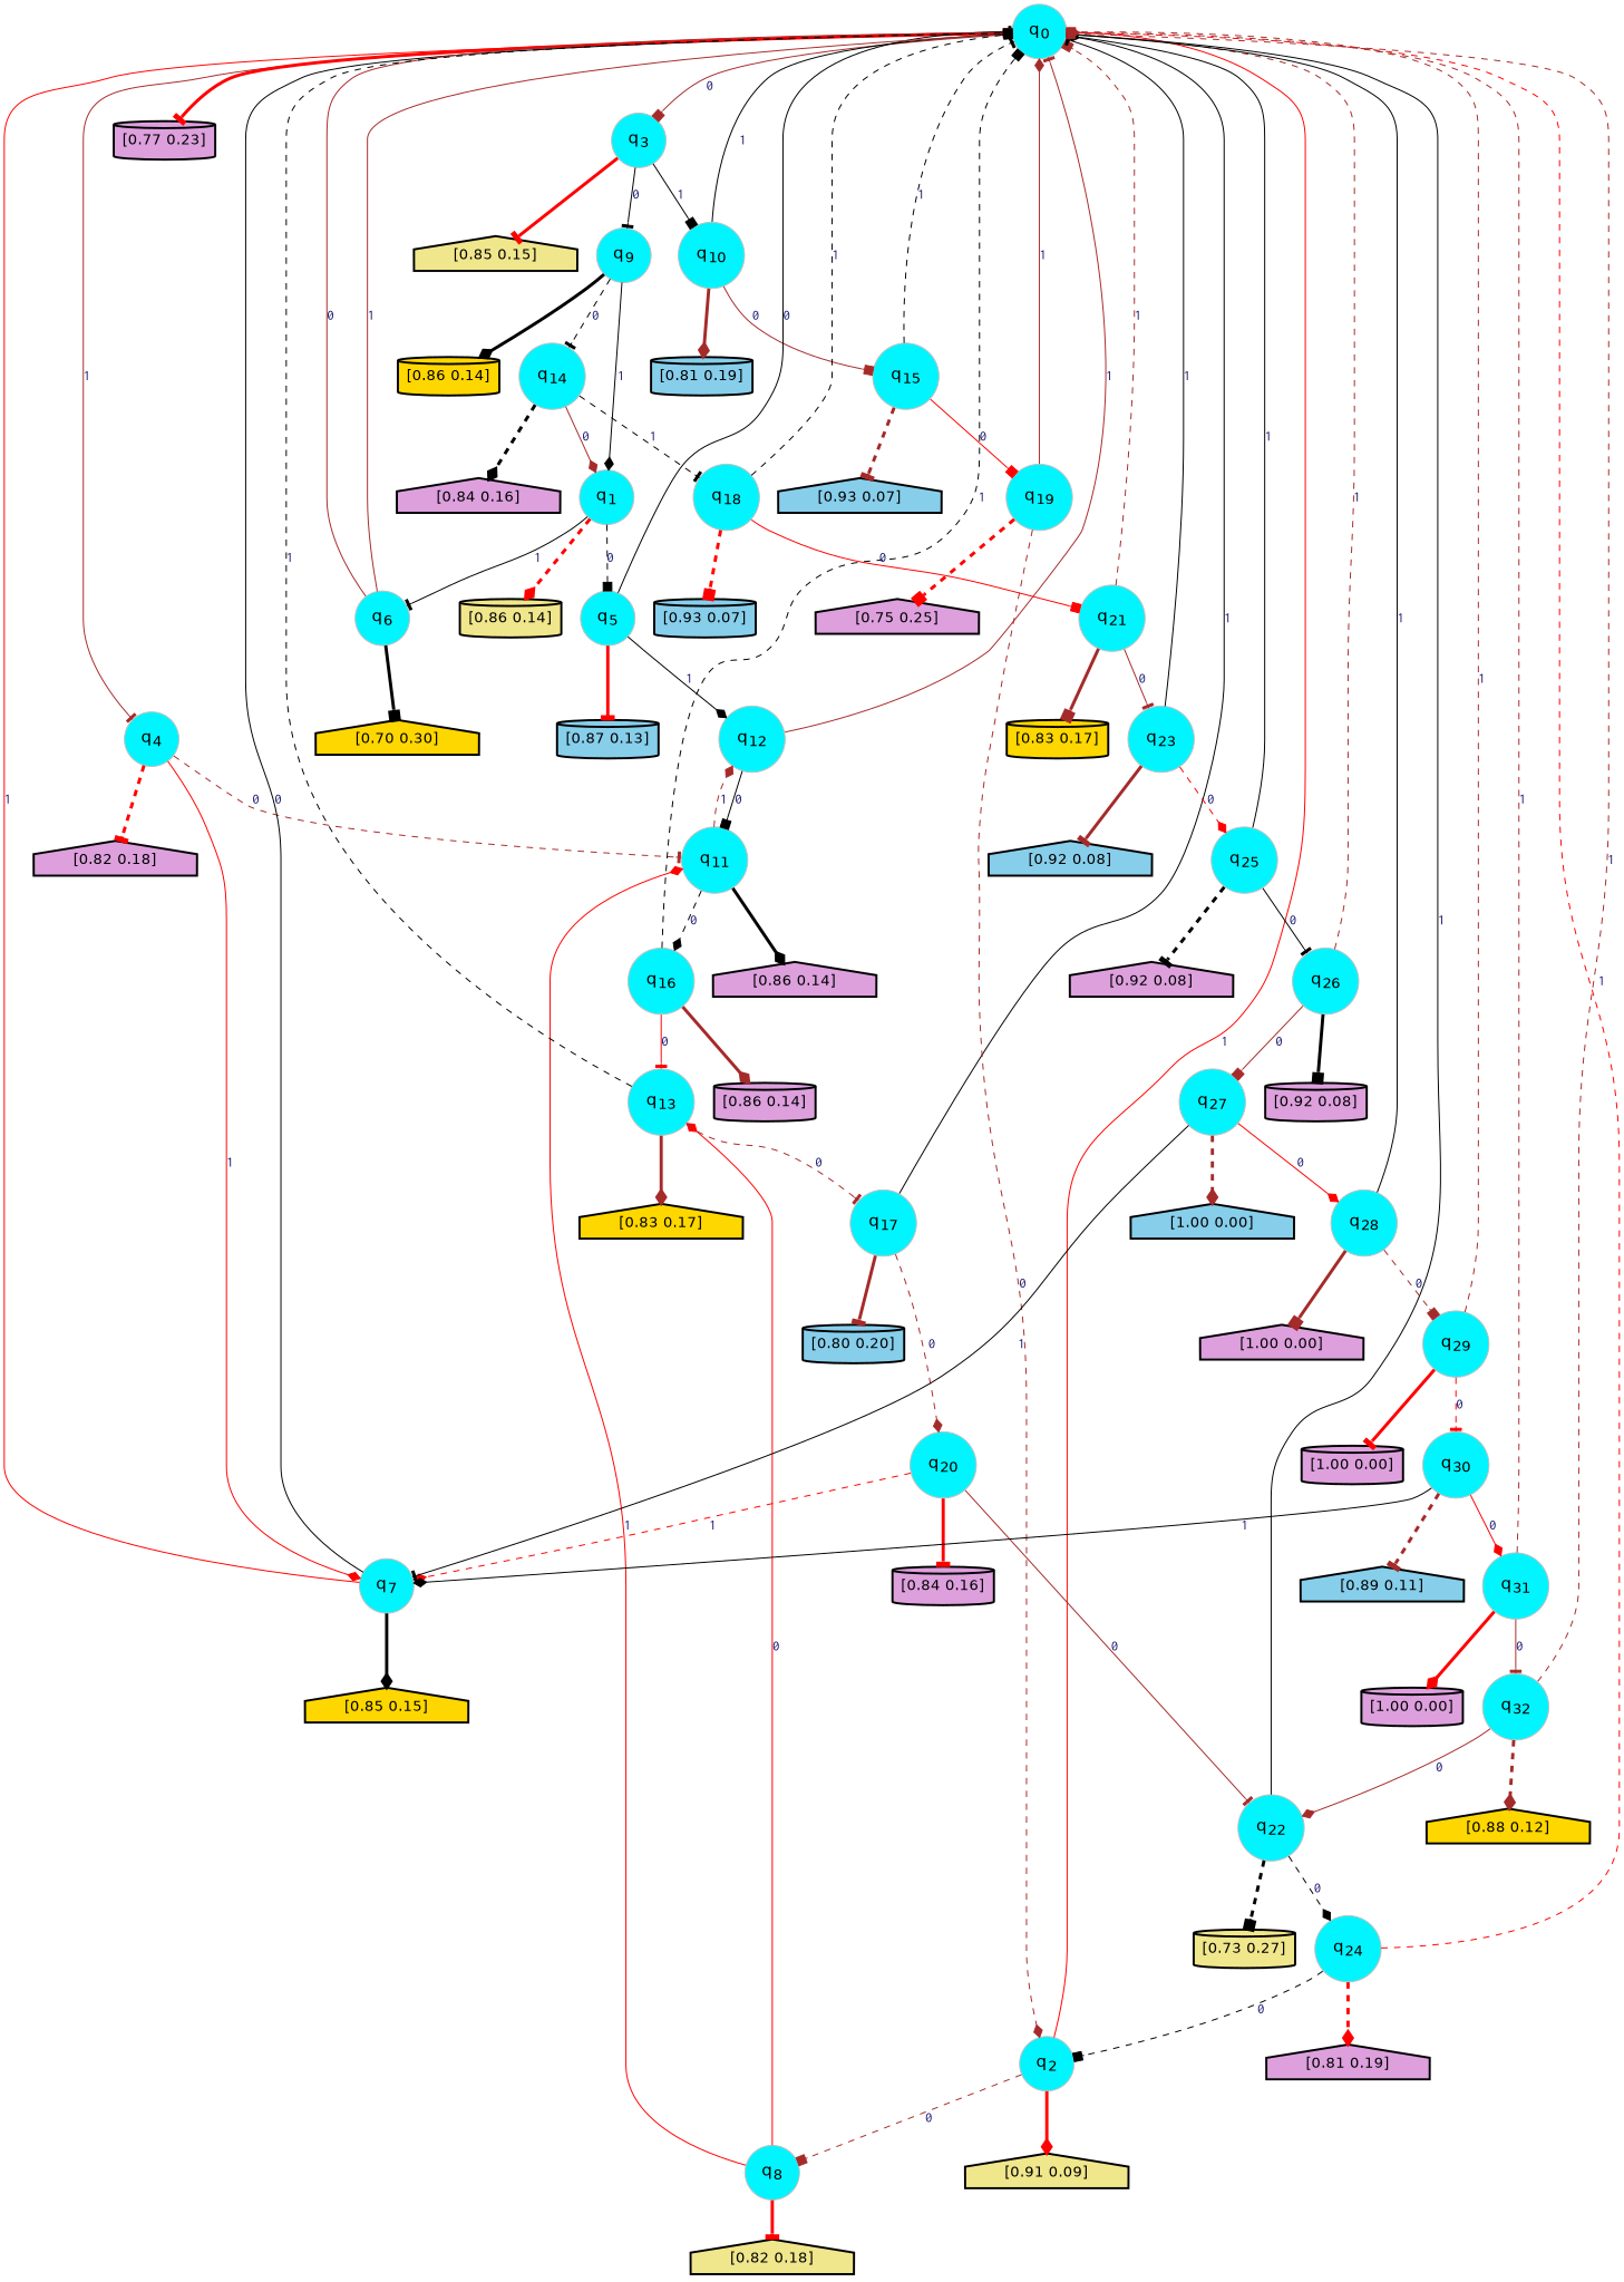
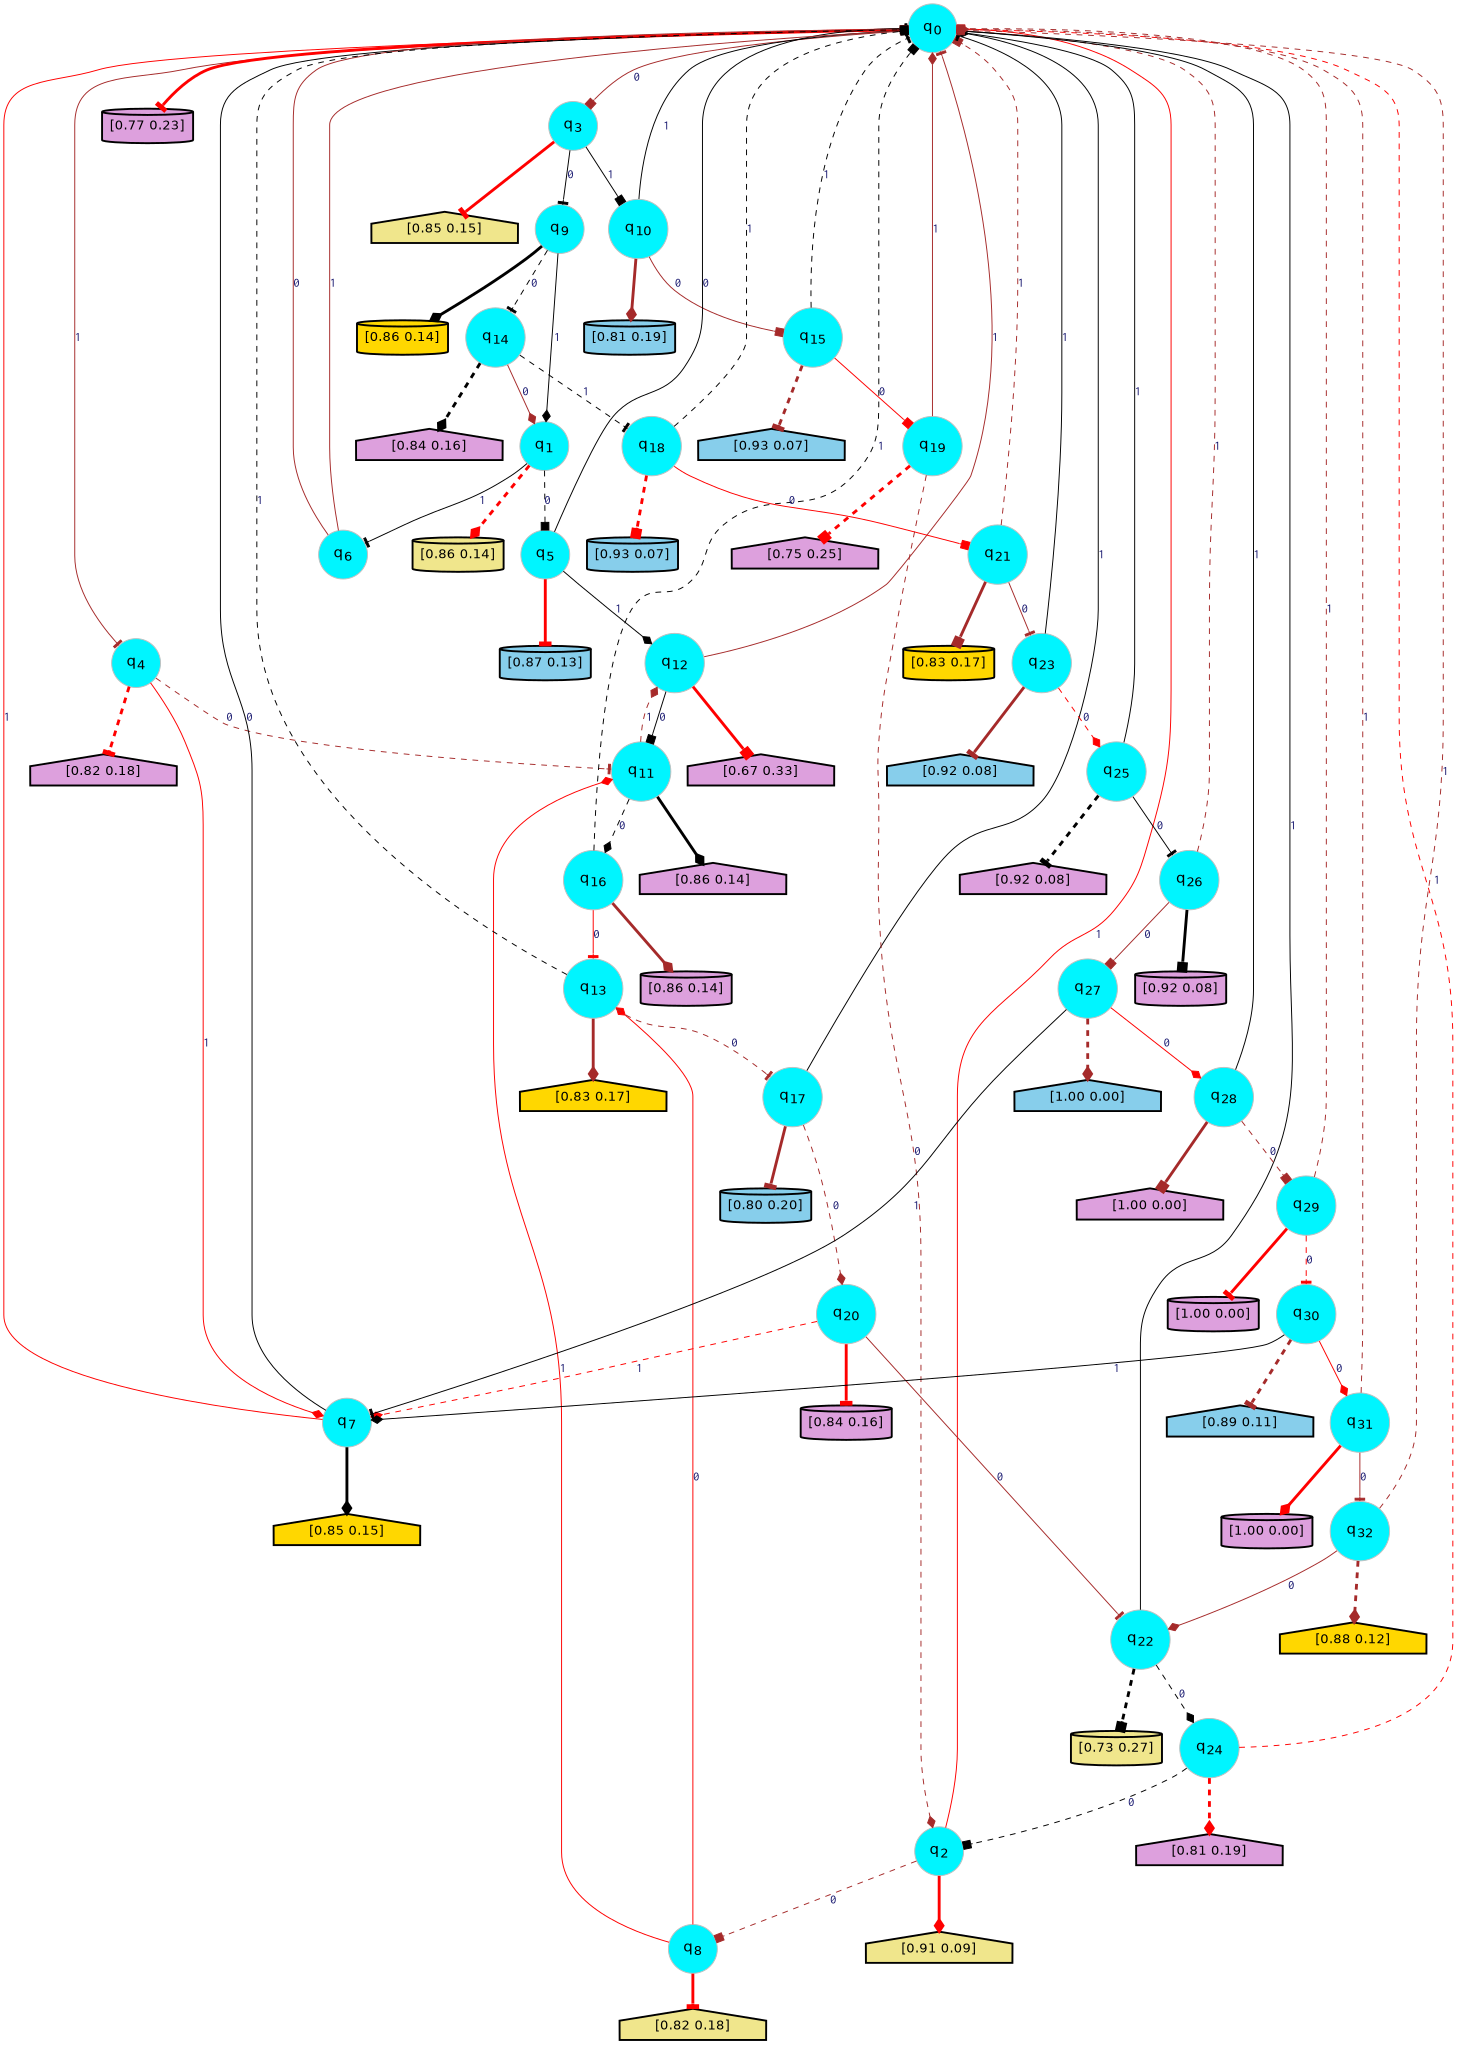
  digraph {
    rankdir=TD
    node [color=gray fillcolor=turquoise1 fontcolor=black fontname=Helvetica fontsize=16 fontweight=bold shape=circle style=filled]
    edge [arrowhead=tee arrowsize=1 color=brown fontcolor=midnightblue fontname=courier fontweight=bold penwidth=1 style=solid weight=20]
    n1 [label=<q<SUB>0</SUB>>]
    n2 [label=<q<SUB>3</SUB>>]
    n3 [label=<q<SUB>4</SUB>>]
    n4 [color=black fillcolor=plum fontsize=14 label="[0.77 0.23]" penwidth=2 shape=cylinder]
    n5 [label=<q<SUB>9</SUB>>]
    n6 [label=<q<SUB>10</SUB>>]
    n7 [color=black fillcolor=khaki fontsize=14 label="[0.85 0.15]" penwidth=2 shape=house]
    n8 [label=<q<SUB>7</SUB>>]
    n9 [label=<q<SUB>11</SUB>>]
    n10 [color=black fillcolor=plum fontsize=14 label="[0.82 0.18]" penwidth=2 shape=house]
    n11 [label=<q<SUB>1</SUB>>]
    n12 [label=<q<SUB>5</SUB>>]
    n13 [label=<q<SUB>6</SUB>>]
    n14 [color=black fillcolor=khaki fontsize=14 label="[0.86 0.14]" penwidth=2 shape=cylinder]
    n15 [label=<q<SUB>12</SUB>>]
    n16 [color=black fillcolor=skyblue fontsize=14 label="[0.87 0.13]" penwidth=2 shape=cylinder]
-   n17 [color=black fillcolor=gold fontsize=14 label="[0.70 0.30]" penwidth=2 shape=house]
    n18 [label=<q<SUB>2</SUB>>]
    n19 [label=<q<SUB>8</SUB>>]
    n20 [color=black fillcolor=khaki fontsize=14 label="[0.91 0.09]" penwidth=2 shape=house]
    n21 [label=<q<SUB>13</SUB>>]
    n22 [color=black fillcolor=khaki fontsize=14 label="[0.82 0.18]" penwidth=2 shape=house]
    n23 [label=<q<SUB>14</SUB>>]
    n24 [color=black fillcolor=gold fontsize=14 label="[0.86 0.14]" penwidth=2 shape=cylinder]
    n25 [label=<q<SUB>15</SUB>>]
    n26 [color=black fillcolor=skyblue fontsize=14 label="[0.81 0.19]" penwidth=2 shape=cylinder]
    n27 [color=black fillcolor=gold fontsize=14 label="[0.85 0.15]" penwidth=2 shape=house]
    n28 [label=<q<SUB>16</SUB>>]
    n29 [color=black fillcolor=plum fontsize=14 label="[0.86 0.14]" penwidth=2 shape=house]
+   n30 [color=black fillcolor=plum fontsize=14 label="[0.67 0.33]" penwidth=2 shape=house]
    n31 [label=<q<SUB>17</SUB>>]
    n32 [color=black fillcolor=gold fontsize=14 label="[0.83 0.17]" penwidth=2 shape=house]
    n33 [label=<q<SUB>18</SUB>>]
    n34 [color=black fillcolor=plum fontsize=14 label="[0.84 0.16]" penwidth=2 shape=house]
    n35 [label=<q<SUB>19</SUB>>]
    n36 [color=black fillcolor=skyblue fontsize=14 label="[0.93 0.07]" penwidth=2 shape=house]
    n37 [color=black fillcolor=plum fontsize=14 label="[0.86 0.14]" penwidth=2 shape=cylinder]
    n38 [label=<q<SUB>20</SUB>>]
    n39 [color=black fillcolor=skyblue fontsize=14 label="[0.80 0.20]" penwidth=2 shape=cylinder]
    n40 [label=<q<SUB>21</SUB>>]
    n41 [color=black fillcolor=skyblue fontsize=14 label="[0.93 0.07]" penwidth=2 shape=cylinder]
    n42 [color=black fillcolor=plum fontsize=14 label="[0.75 0.25]" penwidth=2 shape=house]
    n43 [label=<q<SUB>22</SUB>>]
    n44 [color=black fillcolor=plum fontsize=14 label="[0.84 0.16]" penwidth=2 shape=cylinder]
    n45 [label=<q<SUB>23</SUB>>]
    n46 [color=black fillcolor=gold fontsize=14 label="[0.83 0.17]" penwidth=2 shape=cylinder]
    n47 [label=<q<SUB>24</SUB>>]
    n48 [color=black fillcolor=khaki fontsize=14 label="[0.73 0.27]" penwidth=2 shape=cylinder]
    n49 [label=<q<SUB>25</SUB>>]
    n50 [color=black fillcolor=skyblue fontsize=14 label="[0.92 0.08]" penwidth=2 shape=house]
    n51 [color=black fillcolor=plum fontsize=14 label="[0.81 0.19]" penwidth=2 shape=house]
    n52 [label=<q<SUB>26</SUB>>]
    n53 [color=black fillcolor=plum fontsize=14 label="[0.92 0.08]" penwidth=2 shape=house]
    n54 [label=<q<SUB>27</SUB>>]
    n55 [color=black fillcolor=plum fontsize=14 label="[0.92 0.08]" penwidth=2 shape=cylinder]
    n56 [label=<q<SUB>28</SUB>>]
    n57 [color=black fillcolor=skyblue fontsize=14 label="[1.00 0.00]" penwidth=2 shape=house]
    n58 [label=<q<SUB>29</SUB>>]
    n59 [color=black fillcolor=plum fontsize=14 label="[1.00 0.00]" penwidth=2 shape=house]
    n60 [label=<q<SUB>30</SUB>>]
    n61 [color=black fillcolor=plum fontsize=14 label="[1.00 0.00]" penwidth=2 shape=cylinder]
    n62 [label=<q<SUB>31</SUB>>]
    n63 [color=black fillcolor=skyblue fontsize=14 label="[0.89 0.11]" penwidth=2 shape=house]
    n64 [label=<q<SUB>32</SUB>>]
    n65 [color=black fillcolor=plum fontsize=14 label="[1.00 0.00]" penwidth=2 shape=cylinder]
    n66 [color=black fillcolor=gold fontsize=14 label="[0.88 0.12]" penwidth=2 shape=house]
    n1 -> n2 [arrowhead=box label=0]
    n1 -> n3 [label=1]
    n1 -> n4 [color=red penwidth=3]
    n2 -> n5 [color=black label=0]
    n2 -> n6 [arrowhead=box color=black label=1]
    n2 -> n7 [color=red penwidth=3]
    n3 -> n8 [arrowhead=diamond color=red label=1]
    n3 -> n9 [label=0 style=dashed]
    n3 -> n10 [color=red penwidth=3 style=dashed]
    n5 -> n11 [arrowhead=diamond color=black label=1]
    n5 -> n23 [color=black label=0 style=dashed]
    n5 -> n24 [arrowhead=diamond color=black penwidth=3]
    n6 -> n1 [color=black label=1]
    n6 -> n25 [arrowhead=box label=0]
    n6 -> n26 [arrowhead=diamond penwidth=3]
    n8 -> n1 [arrowhead=box color=black label=0]
    n8 -> n1 [color=red label=1]
    n8 -> n27 [arrowhead=diamond color=black penwidth=3]
    n9 -> n15 [arrowhead=diamond label=1 style=dashed]
    n9 -> n28 [arrowhead=diamond color=black label=0 style=dashed]
    n9 -> n29 [arrowhead=diamond color=black penwidth=3]
    n11 -> n12 [arrowhead=box color=black label=0 style=dashed]
    n11 -> n13 [color=black label=1]
    n11 -> n14 [arrowhead=diamond color=red penwidth=3 style=dashed]
    n12 -> n1 [color=black label=0]
    n12 -> n15 [arrowhead=diamond color=black label=1]
    n12 -> n16 [color=red penwidth=3]
    n13 -> n1 [arrowhead=box label=0]
    n13 -> n1 [arrowhead=box label=1]
-   n13 -> n17 [arrowhead=box color=black penwidth=3]
    n15 -> n1 [label=1]
    n15 -> n9 [arrowhead=box color=black label=0]
+   n15 -> n30 [arrowhead=box color=red penwidth=3]
    n18 -> n1 [arrowhead=box color=red label=1]
    n18 -> n19 [arrowhead=box label=0 style=dashed]
    n18 -> n20 [arrowhead=diamond color=red penwidth=3]
    n19 -> n9 [arrowhead=diamond color=red label=1]
    n19 -> n21 [arrowhead=diamond color=red label=0]
    n19 -> n22 [color=red penwidth=3]
    n21 -> n1 [arrowhead=box color=black label=1 style=dashed]
    n21 -> n31 [label=0 style=dashed]
    n21 -> n32 [arrowhead=diamond penwidth=3]
    n23 -> n11 [arrowhead=diamond label=0]
    n23 -> n33 [color=black label=1 style=dashed]
    n23 -> n34 [arrowhead=diamond color=black penwidth=3 style=dashed]
    n25 -> n1 [color=black label=1 style=dashed]
    n25 -> n35 [arrowhead=box color=red label=0]
    n25 -> n36 [penwidth=3 style=dashed]
    n28 -> n1 [arrowhead=box color=black label=1 style=dashed]
    n28 -> n21 [color=red label=0]
    n28 -> n37 [arrowhead=diamond penwidth=3]
    n31 -> n1 [arrowhead=diamond color=black label=1]
    n31 -> n38 [arrowhead=diamond label=0 style=dashed]
    n31 -> n39 [penwidth=3]
    n33 -> n1 [arrowhead=box color=black label=1 style=dashed]
    n33 -> n40 [arrowhead=box color=red label=0]
    n33 -> n41 [arrowhead=box color=red penwidth=3 style=dashed]
    n35 -> n1 [arrowhead=diamond label=1]
    n35 -> n18 [arrowhead=diamond label=0 style=dashed]
    n35 -> n42 [arrowhead=box color=red penwidth=3 style=dashed]
    n38 -> n8 [arrowhead=diamond color=red label=1 style=dashed]
    n38 -> n43 [label=0]
    n38 -> n44 [color=red penwidth=3]
    n40 -> n1 [arrowhead=box label=1 style=dashed]
    n40 -> n45 [label=0]
    n40 -> n46 [arrowhead=box penwidth=3]
    n43 -> n1 [color=black label=1]
    n43 -> n47 [arrowhead=diamond color=black label=0 style=dashed]
    n43 -> n48 [arrowhead=box color=black penwidth=3 style=dashed]
    n45 -> n1 [color=black label=1]
    n45 -> n49 [arrowhead=diamond color=red label=0 style=dashed]
    n45 -> n50 [penwidth=3]
    n47 -> n1 [arrowhead=box color=red label=1 style=dashed]
    n47 -> n18 [arrowhead=box color=black label=0 style=dashed]
    n47 -> n51 [arrowhead=diamond color=red penwidth=3 style=dashed]
    n49 -> n1 [color=black label=1]
    n49 -> n52 [color=black label=0]
    n49 -> n53 [color=black penwidth=3 style=dashed]
    n52 -> n1 [arrowhead=box label=1 style=dashed]
    n52 -> n54 [arrowhead=box label=0]
    n52 -> n55 [arrowhead=box color=black penwidth=3]
    n54 -> n8 [color=black label=1]
    n54 -> n56 [arrowhead=diamond color=red label=0]
    n54 -> n57 [arrowhead=diamond penwidth=3 style=dashed]
    n56 -> n1 [color=black label=1]
    n56 -> n58 [arrowhead=box label=0 style=dashed]
    n56 -> n59 [arrowhead=box penwidth=3]
    n58 -> n1 [arrowhead=box label=1 style=dashed]
    n58 -> n60 [color=red label=0 style=dashed]
    n58 -> n61 [color=red penwidth=3]
    n60 -> n8 [arrowhead=diamond color=black label=1]
    n60 -> n62 [arrowhead=diamond color=red label=0]
    n60 -> n63 [penwidth=3 style=dashed]
    n62 -> n1 [arrowhead=diamond label=1 style=dashed]
    n62 -> n64 [label=0]
    n62 -> n65 [arrowhead=diamond color=red penwidth=3]
    n64 -> n1 [label=1 style=dashed]
    n64 -> n43 [arrowhead=diamond label=0]
    n64 -> n66 [arrowhead=diamond penwidth=3 style=dashed]
  }
